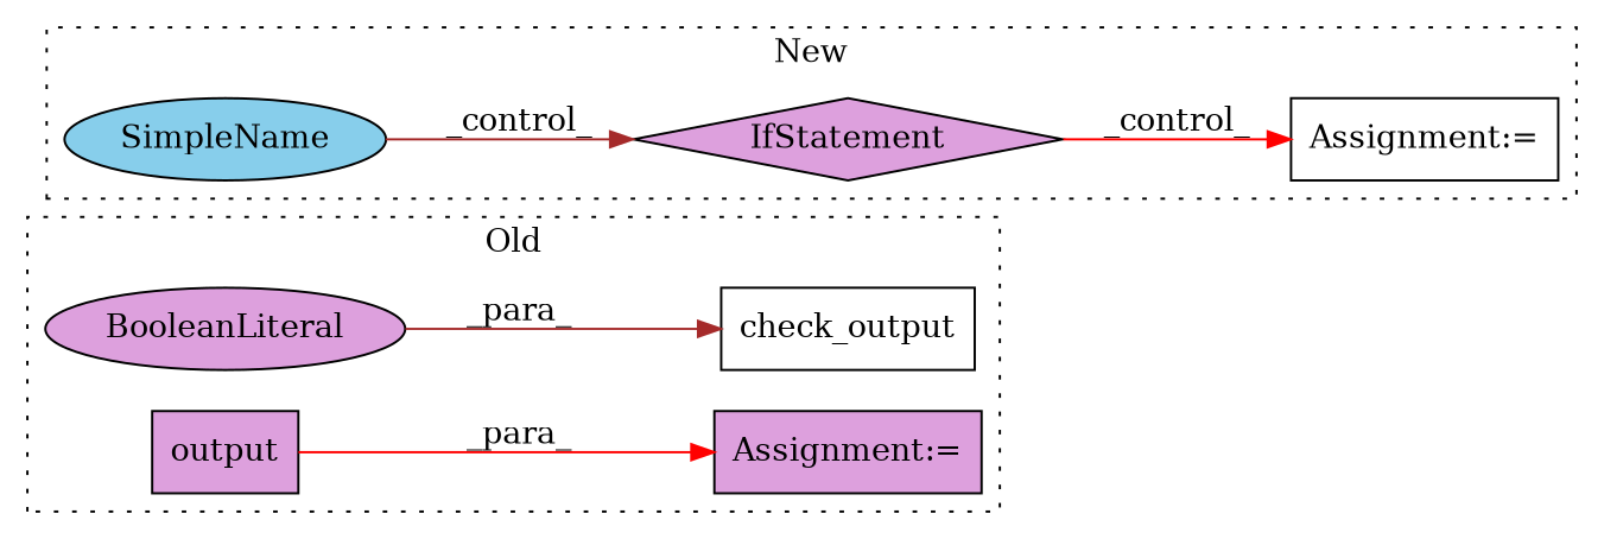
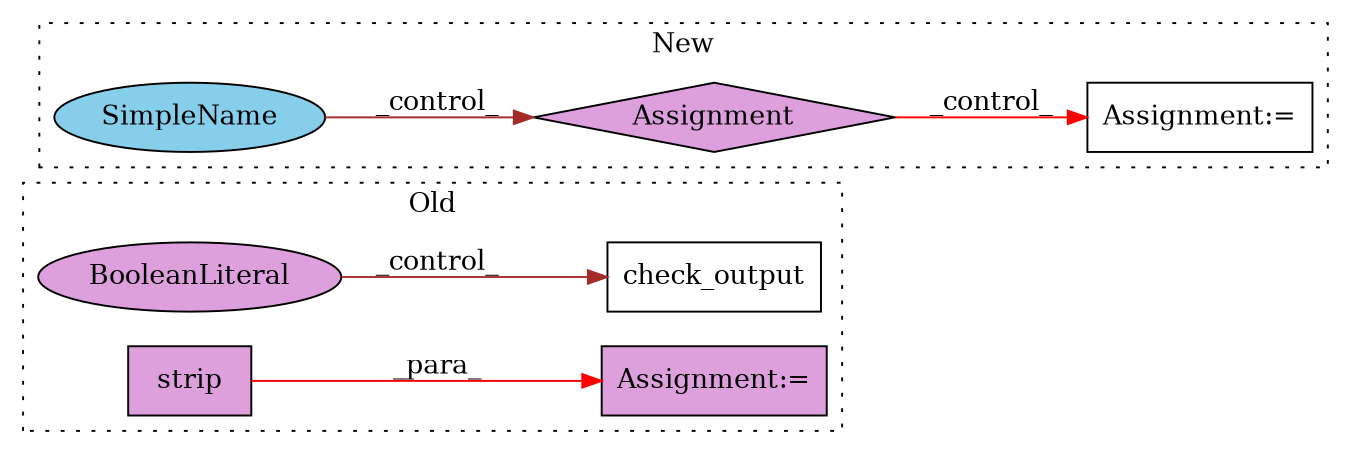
  digraph {
    rankdir=LR
    node [a=32 fillcolor=plum l=1 shape=box style=filled]
    edge [color=brown]
    n1 [fillcolor=white l="13,1" label=check_output s="418,488"]
    n2 [a=9 l=4 label=BooleanLiteral s=484 shape=ellipse]
-   n3 [l=7 label=output s=490]
+   n3 [l=7 label=strip s=490]
    n4 [a=7 label="Assignment:=" s=417]
-   n5 [a=25 l="8,2" label=IfStatement s="396,428" shape=diamond]
+   n5 [a=25 l="8,2" label=Assignment s="396,428" shape=diamond]
    n6 [a=7 fillcolor=white label="Assignment:=" s=459]
    n7 [a=42 fillcolor=skyblue label=SimpleName shape=ellipse l=""]
    subgraph cluster_1 {
      label=Old
      style=dotted
      n1
      n2
      n3
      n4
    }
    subgraph cluster_2 {
      label=New
      style=dotted
      n5
      n6
      n7
    }
-   n2 -> n1 [label=_para_]
+   n2 -> n1 [label=_control_]
    n3 -> n4 [color=red label=_para_]
    n5 -> n6 [color=red label=_control_]
    n7 -> n5 [label=_control_]
  }
